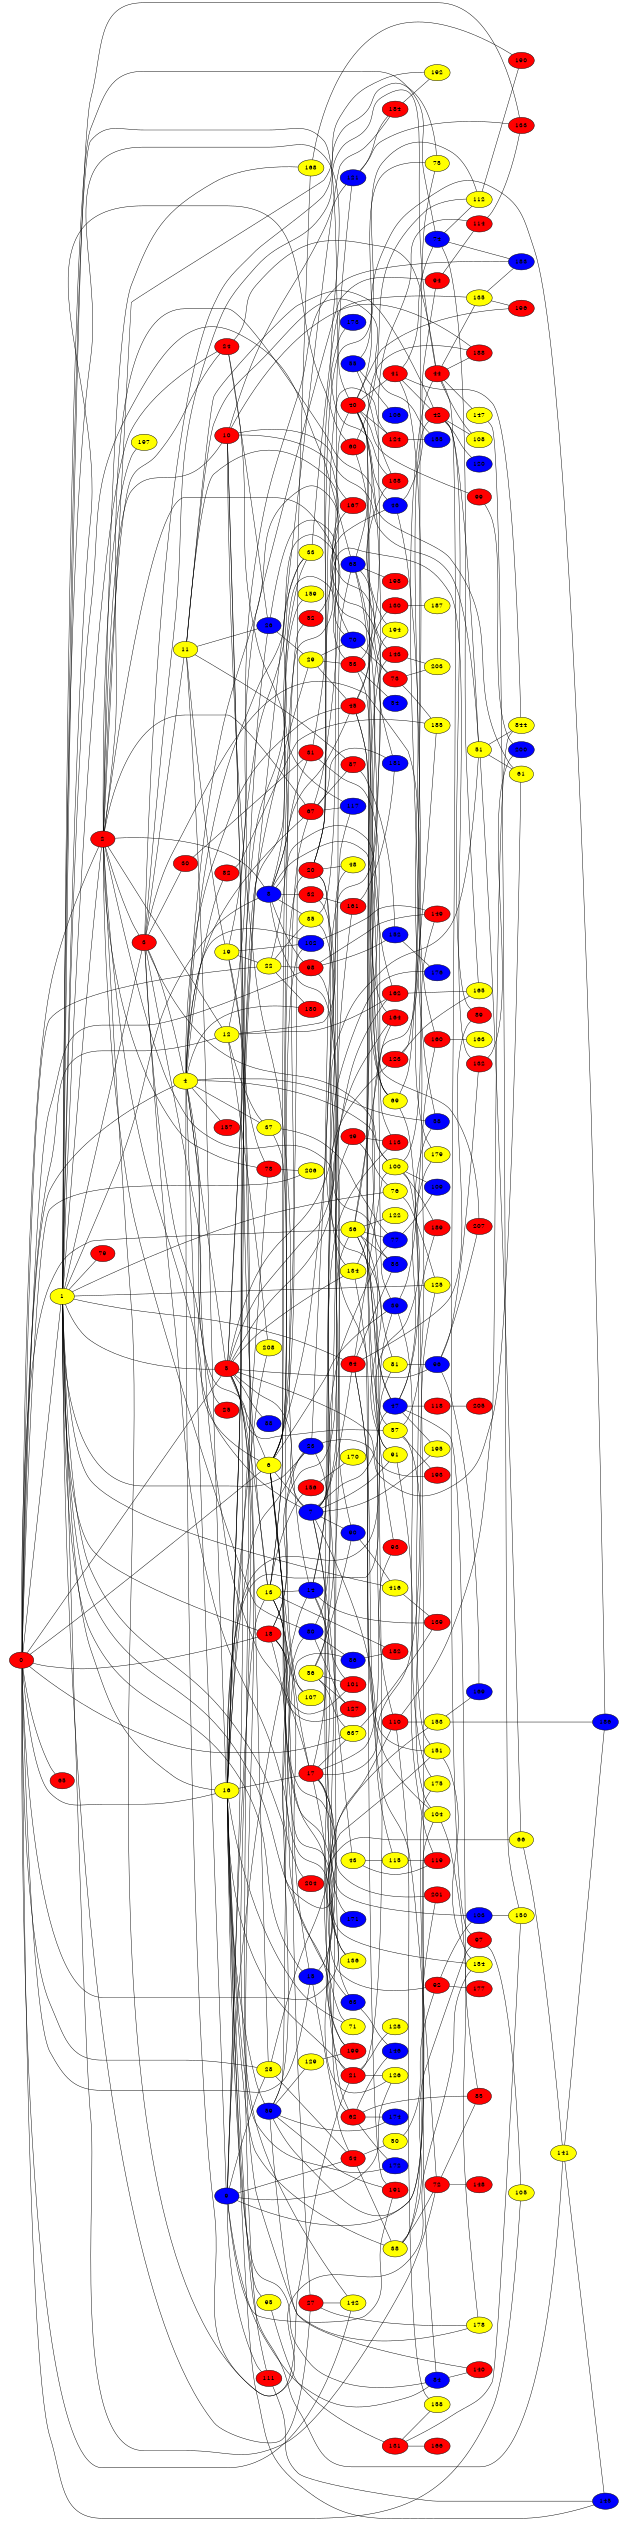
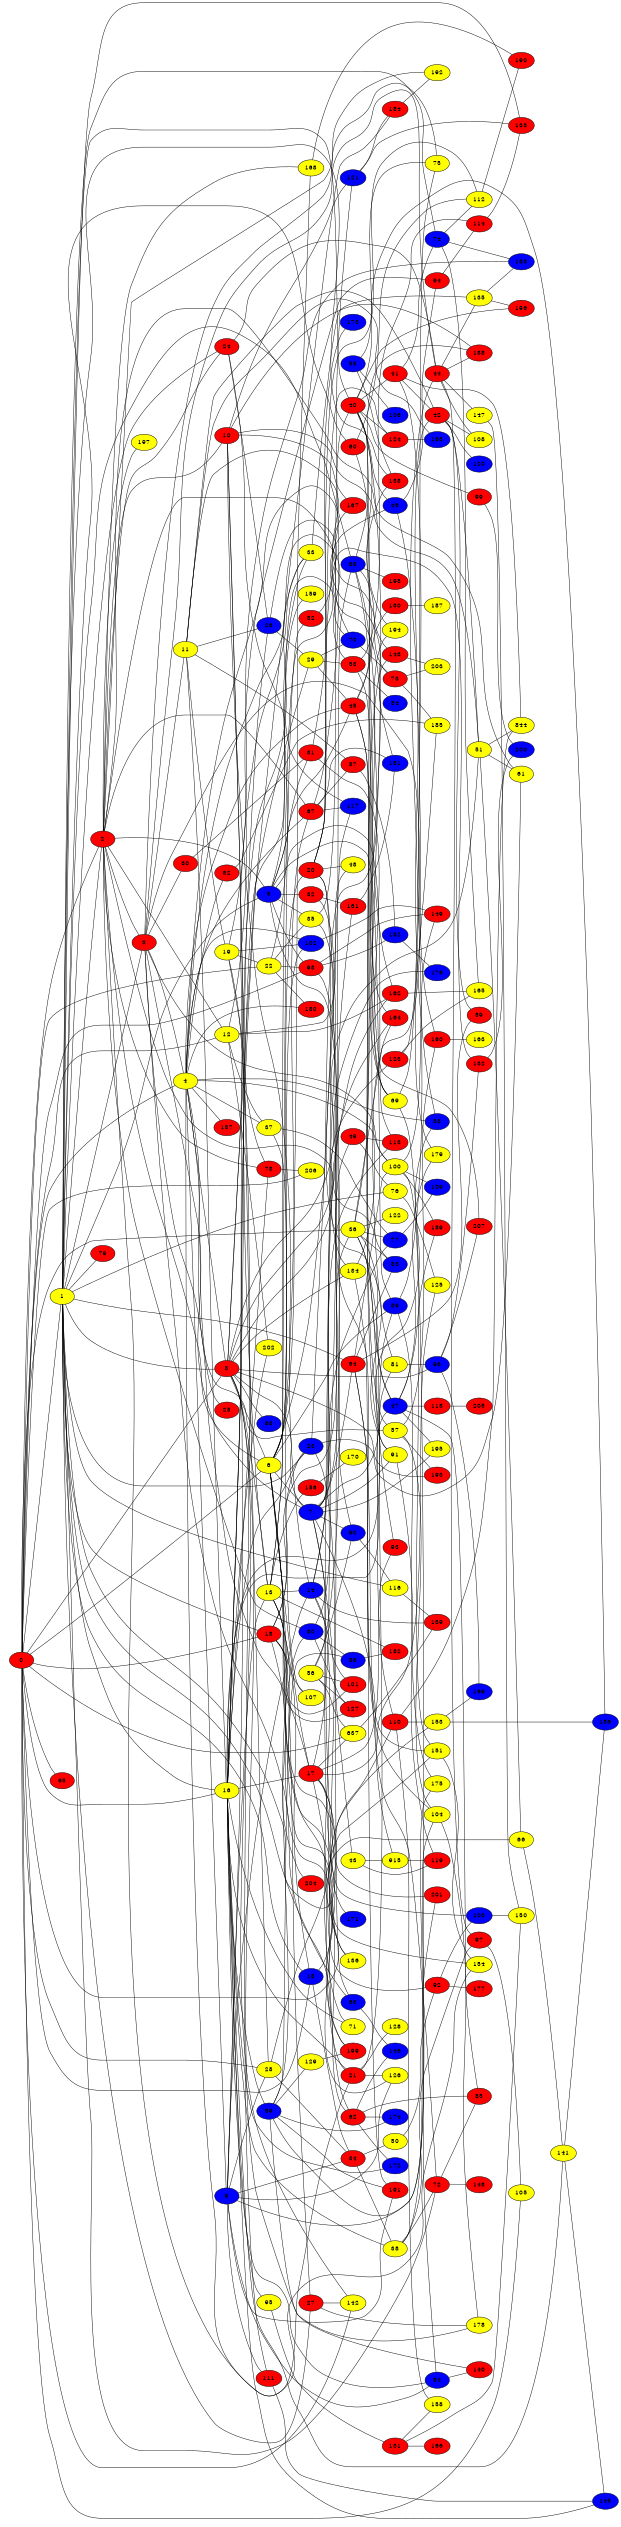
  graph {
    rankdir=LR
    node [fillcolor=red style=filled]
    1 [fillcolor=yellow]
    0
    2
    4 [fillcolor=yellow]
    5
    6 [fillcolor=yellow]
    12 [fillcolor=yellow]
    15 [fillcolor=blue]
    16 [fillcolor=yellow]
    18
    22 [fillcolor=yellow]
    28 [fillcolor=yellow]
    36 [fillcolor=yellow]
    65
    66 [fillcolor=yellow]
    98
    105 [fillcolor=yellow]
    n18 [fillcolor=yellow label=637]
    142 [fillcolor=yellow]
    206 [fillcolor=yellow]
    3
    8 [fillcolor=blue]
    23 [fillcolor=blue]
    24
    27
    40
    60
    63 [fillcolor=blue]
    64
    68 [fillcolor=blue]
    72
    74 [fillcolor=blue]
    76 [fillcolor=yellow]
    79
-   116 [fillcolor=yellow label=416]
+   116 [fillcolor=yellow]
    125 [fillcolor=yellow]
    133
    138
    153 [fillcolor=yellow]
    10
    21
    61 [fillcolor=yellow]
    67
    70 [fillcolor=blue]
    78
    80 [fillcolor=blue]
    83 [fillcolor=blue]
    168 [fillcolor=yellow]
    192 [fillcolor=yellow]
    197 [fillcolor=yellow]
    100 [fillcolor=yellow]
    9 [fillcolor=blue]
    25
    37 [fillcolor=yellow]
    45
    53
    57 [fillcolor=yellow]
    58 [fillcolor=blue]
    82
    102 [fillcolor=blue]
    154 [fillcolor=yellow]
    157
    180
    181 [fillcolor=blue]
    7 [fillcolor=blue]
    13 [fillcolor=yellow]
    29 [fillcolor=yellow]
    33 [fillcolor=yellow]
    51 [fillcolor=yellow]
    88 [fillcolor=blue]
    96 [fillcolor=blue]
    123
    134 [fillcolor=yellow]
    176 [fillcolor=blue]
    178 [fillcolor=yellow]
    193
    17
    199
    20
    39 [fillcolor=blue]
    126 [fillcolor=yellow]
    136 [fillcolor=yellow]
    194 [fillcolor=yellow]
    48 [fillcolor=yellow]
    94
    162
-   202 [fillcolor=yellow label=208]
+   202 [fillcolor=yellow]
    34
    151 [fillcolor=yellow]
    84 [fillcolor=blue]
    26 [fillcolor=blue]
    71 [fillcolor=yellow]
    38 [fillcolor=yellow]
    47 [fillcolor=blue]
    59 [fillcolor=blue]
    81 [fillcolor=yellow]
    95 [fillcolor=yellow]
    141 [fillcolor=yellow]
    145 [fillcolor=blue]
    172 [fillcolor=blue]
    101
    107 [fillcolor=yellow]
    127
    204
    35 [fillcolor=yellow]
    110
    42
    77 [fillcolor=blue]
    93
    122 [fillcolor=yellow]
    143
    152 [fillcolor=blue]
    149
    139
    11 [fillcolor=yellow]
    30
    44
    75 [fillcolor=yellow]
    179 [fillcolor=yellow]
    90 [fillcolor=blue]
    31
    32
    113
    159 [fillcolor=yellow]
    62
    117 [fillcolor=blue]
    46 [fillcolor=blue]
    124
    41
    99
    186 [fillcolor=blue]
    196
    207
    112 [fillcolor=yellow]
    69 [fillcolor=yellow]
    146 [fillcolor=blue]
    89
    104 [fillcolor=yellow]
    188
    198
    85
    148
    183 [fillcolor=blue]
    165 [fillcolor=yellow]
    169 [fillcolor=blue]
    14 [fillcolor=blue]
    121 [fillcolor=blue]
    167
    128 [fillcolor=yellow]
    87
    73
    86 [fillcolor=blue]
    190
    43 [fillcolor=yellow]
    49
    91 [fillcolor=yellow]
    103 [fillcolor=blue]
-   115 [fillcolor=yellow]
+   115 [fillcolor=yellow label=915]
    195 [fillcolor=yellow]
    19 [fillcolor=yellow]
    155 [fillcolor=blue]
    171 [fillcolor=blue]
    135 [fillcolor=yellow]
    97
    108 [fillcolor=yellow]
    147 [fillcolor=yellow]
    189
    109 [fillcolor=blue]
    111
    175 [fillcolor=yellow]
    184
    191
    130
    54 [fillcolor=blue]
    114
    160
    185 [fillcolor=yellow]
    52
    92
    156
    182
    n182 [fillcolor=yellow label=844]
    132
    164
    201
    119
    150 [fillcolor=yellow]
    173 [fillcolor=blue]
    161
    50 [fillcolor=yellow]
    140
    120 [fillcolor=blue]
    203 [fillcolor=yellow]
    174 [fillcolor=blue]
    177
    170 [fillcolor=yellow]
    118
    129 [fillcolor=yellow]
    131
    200 [fillcolor=blue]
    158 [fillcolor=yellow]
    163 [fillcolor=yellow]
    187 [fillcolor=yellow]
    205
    55 [fillcolor=blue]
    106 [fillcolor=blue]
    56 [fillcolor=yellow]
    166
    1 -- 2
    1 -- 5
    1 -- 15
    1 -- 16
    1 -- 18
    1 -- 3
    1 -- 8
    1 -- 23
    1 -- 24
    1 -- 27
    1 -- 40
    1 -- 60
    1 -- 63
    1 -- 64
    1 -- 68
    1 -- 72
    1 -- 74
    1 -- 76
    1 -- 79
    1 -- 116
-   1 -- 125
    1 -- 133
    1 -- 138
    1 -- 153
    0 -- 1
    0 -- 2
    0 -- 4
    0 -- 5
    0 -- 6
    0 -- 12
    0 -- 15
    0 -- 16
    0 -- 18
    0 -- 22
    0 -- 28
    0 -- 36
    0 -- 65
    0 -- 66
    0 -- 98
    0 -- 105
    0 -- n18
    0 -- 142
    0 -- 206
    2 -- 6
    2 -- 12
    2 -- 3
    2 -- 8
    2 -- 24
    2 -- 10
    2 -- 21
    2 -- 61
    2 -- 67
    2 -- 70
    2 -- 78
    2 -- 80
    2 -- 83
    2 -- 168
    2 -- 192
    2 -- 197
    4 -- 5
    4 -- 67
    4 -- 100
    4 -- 9
    4 -- 25
    4 -- 37
    4 -- 45
    4 -- 53
    4 -- 57
    4 -- 58
    4 -- 82
    4 -- 102
    4 -- 154
    4 -- 157
    4 -- 180
    4 -- 181
    5 -- 6
    5 -- 142
    5 -- 7
    5 -- 13
    5 -- 29
    5 -- 33
    5 -- 51
    5 -- 88
    5 -- 96
    5 -- 123
    5 -- 134
    5 -- 176
    5 -- 178
    5 -- 193
    6 -- 27
    6 -- 67
    6 -- 168
    6 -- 102
    6 -- 7
    6 -- 17
    6 -- 199
    6 -- 20
    6 -- 39
    6 -- 126
    6 -- 136
    6 -- 194
    12 -- 37
    12 -- 48
    12 -- 94
    12 -- 162
    12 -- 202
    15 -- 34
    15 -- 151
    16 -- 23
    16 -- 21
    16 -- 70
    16 -- 78
    16 -- 33
    16 -- 17
    16 -- 202
    16 -- 84
    16 -- 26
    16 -- 71
    16 -- 38
    16 -- 47
    16 -- 59
    16 -- 81
    16 -- 95
    16 -- 141
    16 -- 145
    16 -- 172
    18 -- 36
    18 -- 23
    18 -- 101
    18 -- 107
    18 -- 127
    18 -- 204
    22 -- 98
    22 -- 180
    22 -- 33
    22 -- 35
    28 -- 34
    28 -- 110
    36 -- 83
    36 -- 47
    36 -- 110
    36 -- 42
    36 -- 77
    36 -- 93
    36 -- 122
    36 -- 143
    66 -- 141
    98 -- 151
    98 -- 152
    98 -- 149
    n18 -- 139
    3 -- 4
    3 -- 100
    3 -- 7
    3 -- 17
    3 -- 199
    3 -- 11
    3 -- 30
    3 -- 44
    3 -- 75
    3 -- 179
    8 -- 98
    8 -- 45
    8 -- 39
    8 -- 35
    8 -- 90
    8 -- 31
    8 -- 32
    8 -- 113
    8 -- 159
    23 -- 61
    23 -- 62
    23 -- 117
    24 -- 26
    24 -- 44
    24 -- 117
    27 -- 142
    27 -- 178
    40 -- 194
    40 -- 47
    40 -- 46
    40 -- 124
    40 -- 41
    40 -- 99
    40 -- 186
    40 -- 196
    40 -- 207
    60 -- 112
    60 -- 69
    63 -- 146
    64 -- 72
    64 -- 83
    64 -- 100
    64 -- 89
    64 -- 104
    68 -- 162
    68 -- 81
    68 -- 143
    68 -- 188
    68 -- 198
    72 -- 85
    72 -- 148
    74 -- 112
    74 -- 183
    74 -- 165
    76 -- 125
    116 -- 139
    153 -- 186
    153 -- 169
    10 -- 28
    10 -- 13
    10 -- 51
    10 -- 188
    10 -- 14
    10 -- 121
    10 -- 167
    21 -- 39
    21 -- 126
    21 -- 128
    67 -- 181
    67 -- 117
    67 -- 121
    67 -- 87
    70 -- 73
    78 -- 206
    80 -- 127
    80 -- 113
    80 -- 86
    168 -- 190
    100 -- 151
    100 -- 149
    100 -- 189
    100 -- 109
    9 -- 28
    9 -- 13
    9 -- 126
    9 -- 34
    9 -- 84
    9 -- 14
    9 -- 111
    9 -- 175
    9 -- 184
    9 -- 191
    37 -- 107
    37 -- 77
    45 -- 138
    45 -- 57
    45 -- 69
    45 -- 130
    53 -- 91
    53 -- 54
    53 -- 114
    57 -- 193
    57 -- 104
    57 -- 160
    82 -- 185
    102 -- 149
    7 -- 64
    7 -- 68
    7 -- 58
    7 -- 90
    7 -- 43
    7 -- 49
    7 -- 91
    7 -- 103
    7 -- 115
    7 -- 195
    13 -- 15
    13 -- 62
    13 -- 46
    13 -- 14
    13 -- 52
    13 -- 92
    13 -- 156
    13 -- 182
    29 -- 70
    29 -- 45
    29 -- 53
    33 -- 135
    51 -- 66
    51 -- 61
    51 -- n182
    96 -- 207
    96 -- 169
    96 -- 132
    123 -- 165
    123 -- 185
    134 -- 191
    134 -- 164
    17 -- n18
    17 -- 125
    17 -- 21
    17 -- 154
    17 -- 136
    17 -- 162
    17 -- 93
    17 -- 171
    20 -- 63
    20 -- 48
    20 -- 124
    20 -- 112
    20 -- 132
    20 -- 201
    39 -- 44
    39 -- 175
    94 -- 114
    162 -- 165
    34 -- 38
    34 -- 50
    151 -- 154
    84 -- 140
    26 -- 29
    26 -- 164
    38 -- 72
    38 -- 97
    38 -- 201
    47 -- 179
    47 -- 85
    47 -- 195
    47 -- 189
    47 -- 118
    59 -- 80
    59 -- 104
    59 -- 86
    59 -- 191
    59 -- 140
    59 -- 174
    59 -- 129
    81 -- 96
    95 -- 131
    141 -- 145
    141 -- 186
    35 -- 40
    35 -- 134
    110 -- 153
    110 -- n182
    110 -- 158
    42 -- 51
    42 -- 89
    42 -- 108
    42 -- 120
    77 -- 109
    143 -- 203
    152 -- 176
    11 -- 16
    11 -- 26
    11 -- 42
    11 -- 87
    11 -- 73
    11 -- 19
    11 -- 155
    30 -- 31
    44 -- 188
    44 -- 135
    44 -- 97
    44 -- 108
    44 -- 147
    90 -- 116
    31 -- 69
    31 -- 173
    32 -- 91
    32 -- 161
    62 -- 172
    62 -- 146
    62 -- 85
    62 -- 174
    46 -- 58
    46 -- 94
    124 -- 155
    41 -- 74
    41 -- 42
    41 -- 160
    41 -- n182
    99 -- 200
    112 -- 190
    69 -- 84
    69 -- 75
    104 -- 178
    14 -- 71
    14 -- 101
    14 -- 77
    14 -- 139
    14 -- 164
    121 -- 133
    121 -- 184
    87 -- 152
    73 -- 185
    73 -- 203
    86 -- 182
    43 -- 115
    43 -- 119
    49 -- 76
    49 -- 113
    91 -- 119
    103 -- 150
    115 -- 119
    19 -- 22
    19 -- 78
    19 -- 102
    19 -- 183
    19 -- 111
    135 -- 196
    135 -- 183
    97 -- 105
    147 -- 150
    111 -- 145
    184 -- 192
    130 -- 187
    114 -- 133
    160 -- 163
    52 -- 167
    92 -- 103
    92 -- 177
    156 -- 170
    132 -- 200
    161 -- 181
    50 -- 92
    118 -- 205
    129 -- 199
    131 -- 150
    131 -- 158
    131 -- 166
    55 -- 138
    55 -- 75
    55 -- 106
    56 -- n18
    56 -- 101
    56 -- 127
    56 -- 90
    56 -- 161
  }
